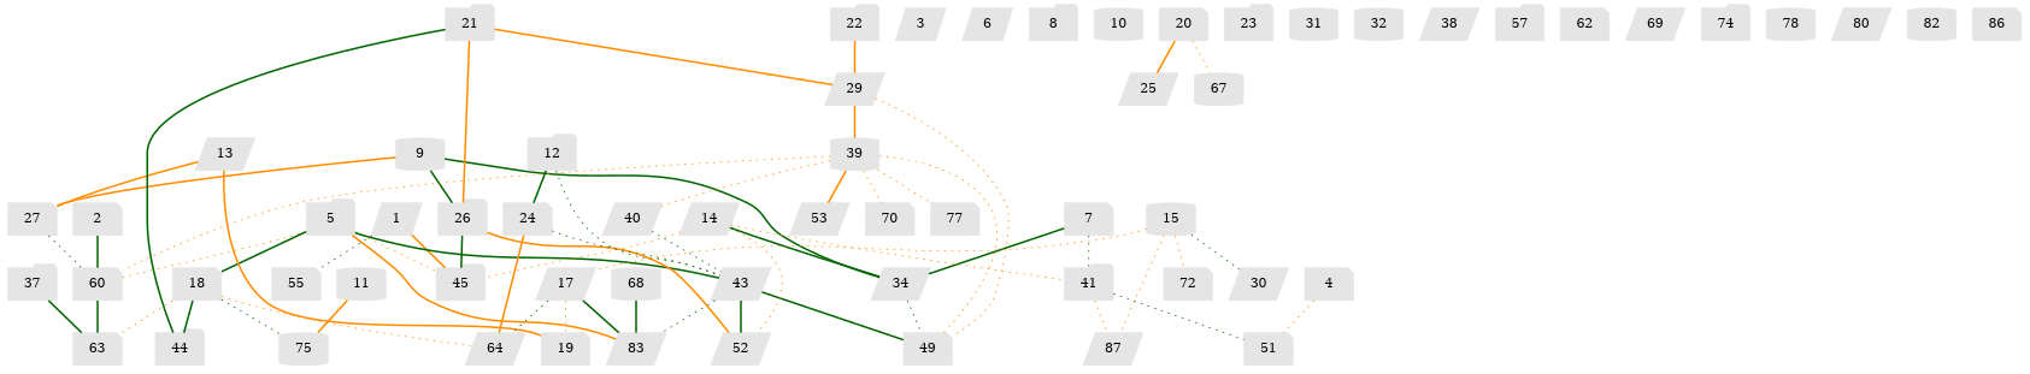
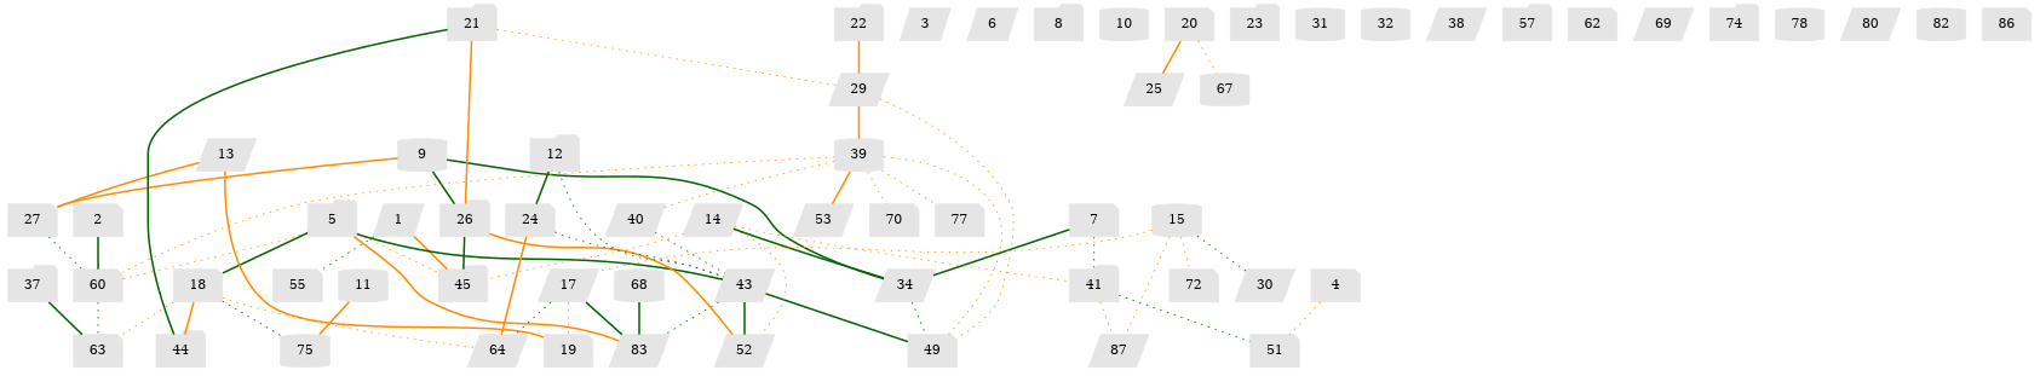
  graph {
    node [color=gray90 shape=parallelogram style=filled]
    edge [color=darkorange style=dotted]
    1 [super="+61"]
    45 [shape=folder super="+48"]
    55 [shape=note]
    60 [shape=note super="+85"]
    63 [shape=note]
    2 [shape=note]
    3
    4 [shape=note super="+16"]
    51 [shape=note]
    5 [shape=folder super="+35"]
    18 [shape=note super="+79"]
    43 [super="+71"]
    83
    44 [shape=folder]
    75 [shape=cylinder]
    64
    52 [super="+65"]
    49 [shape=note super="+66"]
    6 [super="+58"]
    7 [shape=note super="+46"]
    34 [super="+50"]
    41 [shape=folder super="+47"]
    87
    8 [shape=folder]
    9 [shape=cylinder super="+76"]
    26 [shape=folder]
    27 [shape=note super="+54"]
    10 [shape=cylinder]
    11 [shape=cylinder]
    24 [shape=note super="+73"]
    12 [shape=folder]
    13 [super="+59"]
    19 [shape=note super="+84"]
    14
    17 [super="+28"]
    15 [shape=cylinder]
    30
    72 [shape=note]
    20 [shape=note super="+81"]
    25
    67 [shape=cylinder]
    21 [shape=folder super="+36"]
    29 [super="+56"]
    39 [shape=cylinder super="+42"]
    22 [shape=folder super="+33"]
    23 [shape=folder]
    40
    53
    70 [shape=note]
    77 [shape=note]
    31 [shape=cylinder]
    32 [shape=cylinder]
    37 [shape=folder]
    38
    57 [shape=folder]
    62 [shape=note]
    68 [shape=cylinder]
    69
    74 [shape=folder]
    78 [shape=cylinder]
    80
    82 [shape=cylinder]
    86 [shape=note]
    1 -- 45 [style=bold]
    1 -- 55 [color=darkgreen]
-   60 -- 63 [color=darkgreen style=bold]
+   60 -- 63 [color=darkgreen]
    2 -- 60 [color=darkgreen style=bold]
    4 -- 51
    5 -- 45
    5 -- 60
    5 -- 18 [color=darkgreen style=bold]
    5 -- 43 [color=darkgreen style=bold]
    5 -- 83 [style=bold]
    18 -- 63
-   18 -- 44 [color=darkgreen style=bold]
+   18 -- 44 [style=bold]
    18 -- 75 [color=darkgreen]
    18 -- 64
    43 -- 83 [color=darkgreen]
    43 -- 52 [color=darkgreen style=bold]
    43 -- 49 [color=darkgreen style=bold]
    7 -- 34 [color=darkgreen style=bold]
    7 -- 41 [color=darkgreen]
    34 -- 49 [color=darkgreen]
    41 -- 51 [color=darkgreen]
    41 -- 87
    9 -- 34 [color=darkgreen style=bold]
    9 -- 26 [color=darkgreen style=bold]
    9 -- 27 [style=bold]
    26 -- 45 [color=darkgreen style=bold]
    26 -- 52 [style=bold]
    27 -- 60 [color=darkgreen]
    11 -- 75 [style=bold]
    24 -- 43 [color=darkgreen]
    24 -- 64 [style=bold]
    12 -- 43 [color=darkgreen]
    12 -- 24 [color=darkgreen style=bold]
    13 -- 27 [style=bold]
    13 -- 19 [style=bold]
    14 -- 45
    14 -- 52
    14 -- 34 [color=darkgreen style=bold]
    14 -- 41
    17 -- 83 [color=darkgreen style=bold]
    17 -- 64 [color=darkgreen]
    17 -- 19
    15 -- 87
    15 -- 17
    15 -- 30 [color=darkgreen]
    15 -- 72
    20 -- 25 [style=bold]
    20 -- 67
    21 -- 44 [color=darkgreen style=bold]
    21 -- 26 [style=bold]
-   21 -- 29 [style=bold]
+   21 -- 29
    29 -- 49
    29 -- 39 [style=bold]
    39 -- 60
    39 -- 49
    39 -- 40
    39 -- 53 [style=bold]
    39 -- 70
    39 -- 77
    22 -- 29 [style=bold]
    40 -- 43 [color=darkgreen]
    37 -- 63 [color=darkgreen style=bold]
    68 -- 83 [color=darkgreen style=bold]
  }
